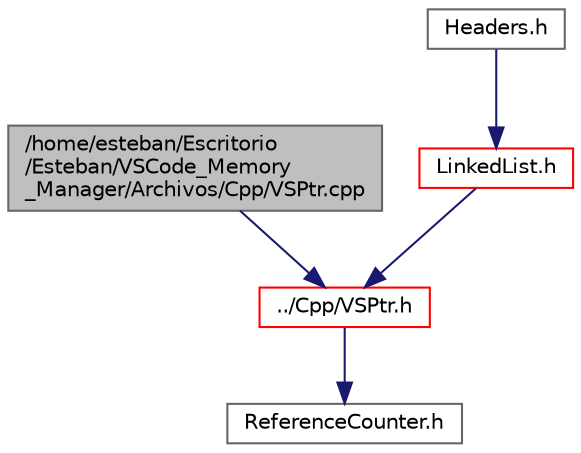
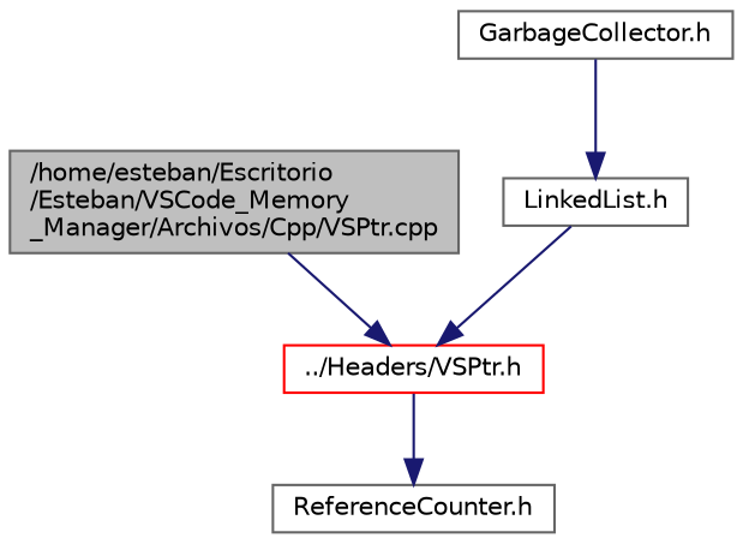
  digraph {
    node [color=gray40 fillcolor=white fontname=Helvetica fontsize=10 shape=record style=filled]
    edge [color=midnightblue fontname=Helvetica fontsize=10 labelfontname=Helvetica labelfontsize=10 style=solid]
    n1 [fillcolor=grey75 fontcolor=black height=0.2 label="/home/esteban/Escritorio\l/Esteban/VSCode_Memory\l_Manager/Archivos/Cpp/VSPtr.cpp" width=0.4]
-   n2 [color=red height=0.2 label="../Cpp/VSPtr.h" width=0.4]
+   n2 [color=red height=0.2 label="../Headers/VSPtr.h" width=0.4]
    n3 [height=0.2 label="ReferenceCounter.h" width=0.4]
-   n4 [height=0.2 label="Headers.h" width=0.4]
-   n5 [color=red height=0.2 label="LinkedList.h" width=0.4]
+   n4 [height=0.2 label="GarbageCollector.h" width=0.4]
+   n5 [height=0.2 label="LinkedList.h" width=0.4]
    n1 -> n2
    n2 -> n3
    n4 -> n5
    n5 -> n2
  }
